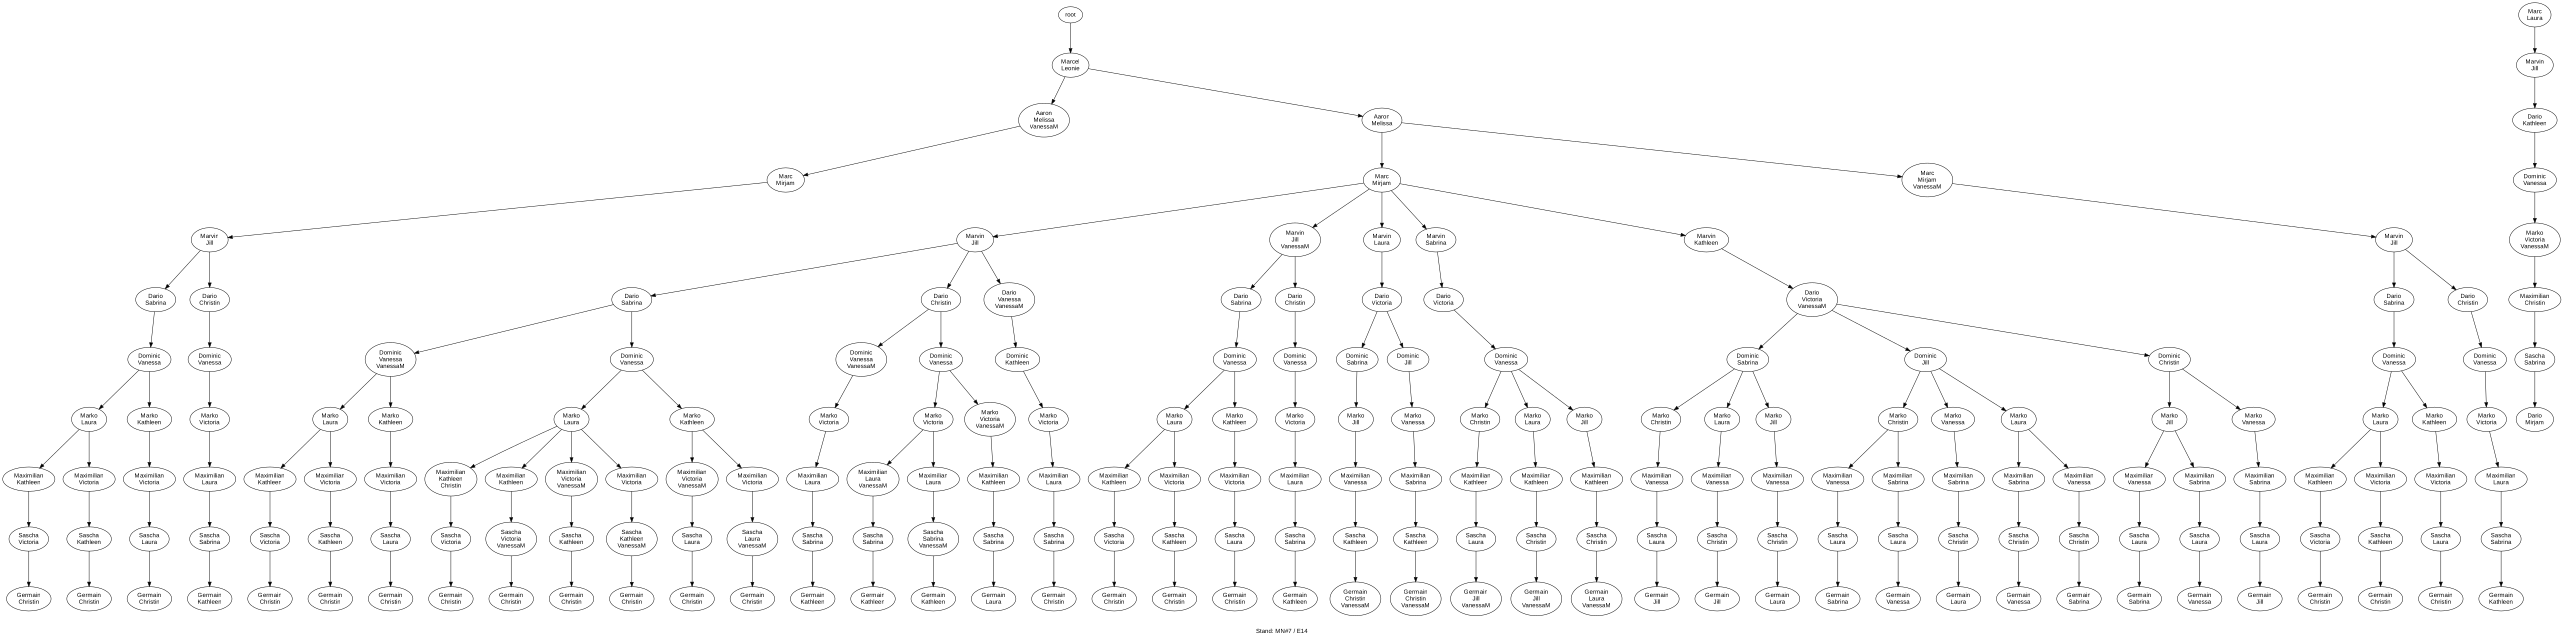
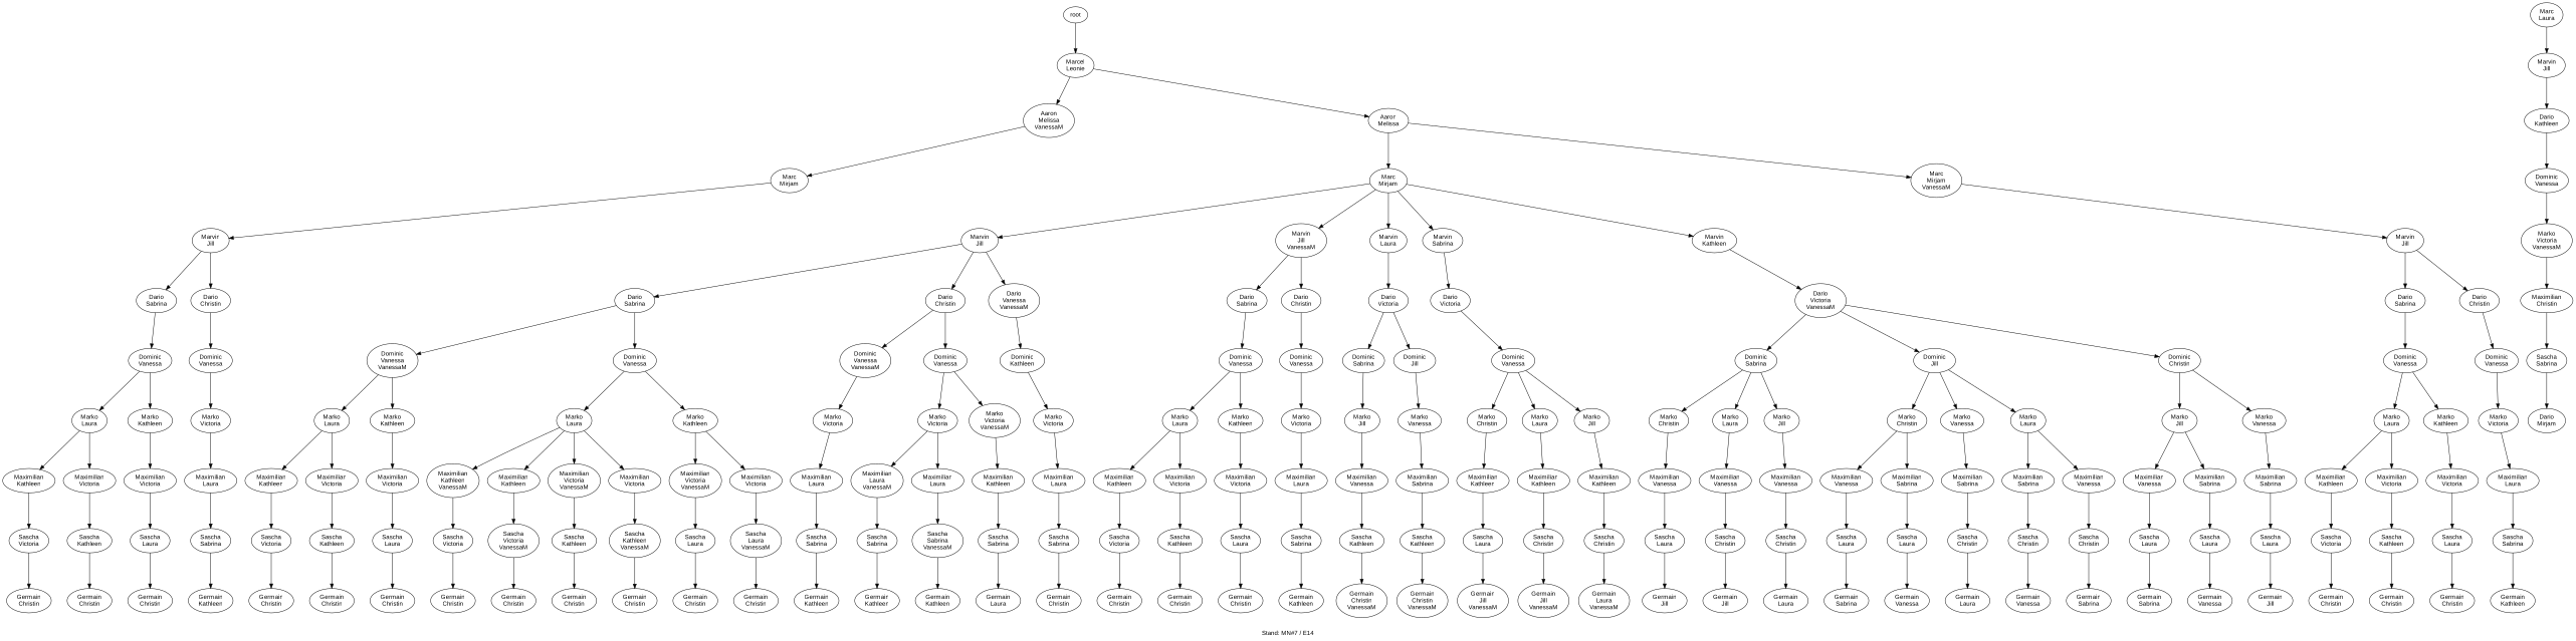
  digraph {
    fontname="Liberation Sans"
    label="Stand: MN#7 / E14"
    labelloc=b
    ranksep=0.8
    node [fontname="Liberation Sans"]
    edge [fontname="Liberation Sans"]
    n1 [label="Marcel\nLeonie"]
    n2 [label="Aaron\nMelissa\nVanessaM"]
    n3 [label="Aaron\nMelissa"]
    n4 [label="Marc\nMirjam"]
    n5 [label="Marc\nMirjam"]
    n6 [label="Marc\nMirjam\nVanessaM"]
    root
    n8 [label="Marvin\nJill"]
    n9 [label="Dario\nSabrina"]
    n10 [label="Dario\nChristin"]
    n11 [label="Dominic\nVanessa"]
    n12 [label="Dominic\nVanessa"]
    n13 [label="Marko\nLaura"]
    n14 [label="Marko\nKathleen"]
    n15 [label="Maximilian\nKathleen"]
    n16 [label="Maximilian\nVictoria"]
    n17 [label="Maximilian\nVictoria"]
    n18 [label="Sascha\nVictoria"]
    n19 [label="Sascha\nKathleen"]
    n20 [label="Germain\nChristin"]
    n21 [label="Marvin\nJill"]
    n22 [label="Marvin\nJill\nVanessaM"]
    n23 [label="Marvin\nLaura"]
    n24 [label="Marvin\nSabrina"]
    n25 [label="Marvin\nKathleen"]
    n26 [label="Marvin\nJill"]
    n27 [label="Marc\nLaura"]
    n28 [label="Marvin\nJill"]
    n29 [label="Dario\nSabrina"]
    n30 [label="Dario\nChristin"]
    n31 [label="Dario\nVanessa\nVanessaM"]
    n32 [label="Dario\nSabrina"]
    n33 [label="Dario\nChristin"]
    n34 [label="Dario\nVictoria"]
    n35 [label="Dario\nVictoria"]
    n36 [label="Dario\nVictoria\nVanessaM"]
    n37 [label="Dominic\nVanessa\nVanessaM"]
    n38 [label="Dominic\nVanessa"]
    n39 [label="Dominic\nVanessa\nVanessaM"]
    n40 [label="Dominic\nVanessa"]
    n41 [label="Dominic\nKathleen"]
    n42 [label="Marko\nLaura"]
    n43 [label="Marko\nKathleen"]
    n44 [label="Marko\nLaura"]
    n45 [label="Marko\nKathleen"]
    n46 [label="Maximilian\nKathleen"]
    n47 [label="Maximilian\nVictoria"]
    n48 [label="Maximilian\nVictoria"]
    n49 [label="Sascha\nVictoria"]
    n50 [label="Sascha\nKathleen"]
    n51 [label="Germain\nChristin"]
    n52 [label="Dario\nSabrina"]
    n53 [label="Dario\nChristin"]
    n54 [label="Dominic\nVanessa"]
    n55 [label="Dominic\nVanessa"]
    n56 [label="Marko\nLaura"]
    n57 [label="Marko\nKathleen"]
    n58 [label="Maximilian\nKathleen"]
    n59 [label="Maximilian\nVictoria"]
    n60 [label="Maximilian\nVictoria"]
    n61 [label="Sascha\nVictoria"]
    n62 [label="Sascha\nKathleen"]
    n63 [label="Germain\nChristin"]
    n64 [label="Dominic\nVanessa"]
    n65 [label="Dominic\nVanessa"]
    n66 [label="Marko\nLaura"]
    n67 [label="Marko\nKathleen"]
    n68 [label="Maximilian\nKathleen"]
    n69 [label="Maximilian\nVictoria"]
    n70 [label="Maximilian\nVictoria"]
    n71 [label="Sascha\nVictoria"]
    n72 [label="Sascha\nKathleen"]
    n73 [label="Germain\nChristin"]
-   n74 [label="Maximilian\nKathleen\nChristin"]
+   n74 [label="Maximilian\nKathleen\nVanessaM"]
    n75 [label="Maximilian\nKathleen"]
    n76 [label="Maximilian\nVictoria\nVanessaM"]
    n77 [label="Maximilian\nVictoria"]
    n78 [label="Maximilian\nVictoria\nVanessaM"]
    n79 [label="Maximilian\nVictoria"]
    n80 [label="Sascha\nVictoria"]
    n81 [label="Sascha\nVictoria\nVanessaM"]
    n82 [label="Sascha\nKathleen"]
    n83 [label="Sascha\nKathleen\nVanessaM"]
    n84 [label="Germain\nChristin"]
    n85 [label="Germain\nChristin"]
    n86 [label="Dominic\nSabrina"]
    n87 [label="Dominic\nJill"]
    n88 [label="Marko\nJill"]
    n89 [label="Marko\nVanessa"]
    n90 [label="Maximilian\nVanessa"]
    n91 [label="Sascha\nKathleen"]
    n92 [label="Germain\nChristin\nVanessaM"]
    n93 [label="Maximilian\nSabrina"]
    n94 [label="Sascha\nKathleen"]
    n95 [label="Germain\nChristin\nVanessaM"]
    n96 [label="Germain\nChristin"]
    n97 [label="Germain\nChristin"]
    n98 [label="Germain\nChristin"]
    n99 [label="Germain\nChristin"]
    n100 [label="Germain\nChristin"]
    n101 [label="Germain\nChristin"]
    n102 [label="Sascha\nLaura"]
    n103 [label="Germain\nChristin"]
    n104 [label="Sascha\nLaura"]
    n105 [label="Germain\nChristin"]
    n106 [label="Sascha\nLaura"]
    n107 [label="Germain\nChristin"]
    n108 [label="Sascha\nLaura"]
    n109 [label="Germain\nChristin"]
    n110 [label="Sascha\nLaura"]
    n111 [label="Sascha\nLaura\nVanessaM"]
    n112 [label="Germain\nChristin"]
    n113 [label="Germain\nChristin"]
    n114 [label="Dominic\nVanessa"]
    n115 [label="Marko\nChristin"]
    n116 [label="Marko\nLaura"]
    n117 [label="Marko\nJill"]
    n118 [label="Maximilian\nKathleen"]
    n119 [label="Maximilian\nKathleen"]
    n120 [label="Maximilian\nKathleen"]
    n121 [label="Sascha\nLaura"]
    n122 [label="Germain\nJill\nVanessaM"]
    n123 [label="Dominic\nSabrina"]
    n124 [label="Dominic\nJill"]
    n125 [label="Dominic\nChristin"]
    n126 [label="Marko\nChristin"]
    n127 [label="Marko\nLaura"]
    n128 [label="Marko\nJill"]
    n129 [label="Marko\nChristin"]
    n130 [label="Marko\nVanessa"]
    n131 [label="Marko\nLaura"]
    n132 [label="Marko\nJill"]
    n133 [label="Marko\nVanessa"]
    n134 [label="Maximilian\nVanessa"]
    n135 [label="Maximilian\nVanessa"]
    n136 [label="Maximilian\nVanessa"]
    n137 [label="Sascha\nLaura"]
    n138 [label="Germain\nJill"]
    n139 [label="Maximilian\nVanessa"]
    n140 [label="Maximilian\nSabrina"]
    n141 [label="Maximilian\nSabrina"]
    n142 [label="Maximilian\nSabrina"]
    n143 [label="Maximilian\nVanessa"]
    n144 [label="Sascha\nLaura"]
    n145 [label="Sascha\nLaura"]
    n146 [label="Germain\nSabrina"]
    n147 [label="Maximilian\nVanessa"]
    n148 [label="Maximilian\nSabrina"]
    n149 [label="Maximilian\nSabrina"]
    n150 [label="Sascha\nLaura"]
    n151 [label="Sascha\nLaura"]
    n152 [label="Germain\nSabrina"]
    n153 [label="Sascha\nLaura"]
    n154 [label="Germain\nJill"]
    n155 [label="Germain\nVanessa"]
    n156 [label="Germain\nVanessa"]
    n157 [label="Marko\nVictoria"]
    n158 [label="Maximilian\nLaura"]
    n159 [label="Sascha\nSabrina"]
    n160 [label="Germain\nKathleen"]
    n161 [label="Marko\nVictoria"]
    n162 [label="Marko\nVictoria"]
    n163 [label="Marko\nVictoria\nVanessaM"]
    n164 [label="Maximilian\nLaura"]
    n165 [label="Sascha\nSabrina"]
    n166 [label="Germain\nKathleen"]
    n167 [label="Marko\nVictoria"]
    n168 [label="Maximilian\nLaura"]
    n169 [label="Sascha\nSabrina"]
    n170 [label="Germain\nKathleen"]
    n171 [label="Marko\nVictoria"]
    n172 [label="Maximilian\nLaura"]
    n173 [label="Sascha\nSabrina"]
    n174 [label="Germain\nKathleen"]
    n175 [label="Maximilian\nLaura\nVanessaM"]
    n176 [label="Maximilian\nLaura"]
    n177 [label="Maximilian\nKathleen"]
    n178 [label="Sascha\nSabrina"]
    n179 [label="Sascha\nSabrina\nVanessaM"]
    n180 [label="Germain\nKathleen"]
    n181 [label="Germain\nKathleen"]
    n182 [label="Marko\nVictoria"]
    n183 [label="Maximilian\nLaura"]
    n184 [label="Sascha\nSabrina"]
    n185 [label="Germain\nChristin"]
    n186 [label="Sascha\nSabrina"]
    n187 [label="Germain\nLaura"]
    n188 [label="Dario\nKathleen"]
    n189 [label="Dominic\nVanessa"]
    n190 [label="Marko\nVictoria\nVanessaM"]
    n191 [label="Maximilian\nChristin"]
    n192 [label="Sascha\nSabrina"]
    n193 [label="Dario\nMirjam"]
    n194 [label="Sascha\nChristin"]
    n195 [label="Germain\nLaura"]
    n196 [label="Sascha\nChristin"]
    n197 [label="Sascha\nChristin"]
    n198 [label="Germain\nVanessa"]
    n199 [label="Sascha\nChristin"]
    n200 [label="Germain\nJill\nVanessaM"]
    n201 [label="Sascha\nChristin"]
    n202 [label="Germain\nLaura\nVanessaM"]
    n203 [label="Sascha\nChristin"]
    n204 [label="Germain\nJill"]
    n205 [label="Germain\nSabrina"]
    n206 [label="Sascha\nChristin"]
    n207 [label="Germain\nLaura"]
    n1 -> n2
    n1 -> n3
    n2 -> n4
    n3 -> n5
    n3 -> n6
    n4 -> n8
    n5 -> n21
    n5 -> n22
    n5 -> n23
    n5 -> n24
    n5 -> n25
    n6 -> n26
    root -> n1
    n8 -> n9
    n8 -> n10
    n9 -> n11
    n10 -> n12
    n11 -> n13
    n11 -> n14
    n12 -> n157
    n13 -> n15
    n13 -> n16
    n14 -> n17
    n15 -> n18
    n16 -> n19
    n17 -> n102
    n18 -> n20
    n19 -> n96
    n21 -> n29
    n21 -> n30
    n21 -> n31
    n22 -> n32
    n22 -> n33
    n23 -> n34
    n24 -> n35
    n25 -> n36
    n26 -> n52
    n26 -> n53
    n27 -> n28
    n28 -> n188
    n29 -> n37
    n29 -> n38
    n30 -> n39
    n30 -> n40
    n31 -> n41
    n32 -> n64
    n33 -> n65
    n34 -> n86
    n34 -> n87
    n35 -> n114
    n36 -> n123
    n36 -> n124
    n36 -> n125
    n37 -> n42
    n37 -> n43
    n38 -> n44
    n38 -> n45
    n39 -> n161
    n40 -> n162
    n40 -> n163
    n41 -> n182
    n42 -> n46
    n42 -> n47
    n43 -> n48
    n44 -> n74
    n44 -> n75
    n44 -> n76
    n44 -> n77
    n45 -> n78
    n45 -> n79
    n46 -> n49
    n47 -> n50
    n48 -> n104
    n49 -> n51
    n50 -> n97
    n52 -> n54
    n53 -> n55
    n54 -> n56
    n54 -> n57
    n55 -> n167
    n56 -> n58
    n56 -> n59
    n57 -> n60
    n58 -> n61
    n59 -> n62
    n60 -> n106
    n61 -> n63
    n62 -> n98
    n64 -> n66
    n64 -> n67
    n65 -> n171
    n66 -> n68
    n66 -> n69
    n67 -> n70
    n68 -> n71
    n69 -> n72
    n70 -> n108
    n71 -> n73
    n72 -> n99
    n74 -> n80
    n75 -> n81
    n76 -> n82
    n77 -> n83
    n78 -> n110
    n79 -> n111
    n80 -> n84
    n81 -> n85
    n82 -> n100
    n83 -> n101
    n86 -> n88
    n87 -> n89
    n88 -> n90
    n89 -> n93
    n90 -> n91
    n91 -> n92
    n93 -> n94
    n94 -> n95
    n102 -> n103
    n104 -> n105
    n106 -> n107
    n108 -> n109
    n110 -> n112
    n111 -> n113
    n114 -> n115
    n114 -> n116
    n114 -> n117
    n115 -> n118
    n116 -> n119
    n117 -> n120
    n118 -> n121
    n119 -> n199
    n120 -> n201
    n121 -> n122
    n123 -> n126
    n123 -> n127
    n123 -> n128
    n124 -> n129
    n124 -> n130
    n124 -> n131
    n125 -> n132
    n125 -> n133
    n126 -> n134
    n127 -> n135
    n128 -> n136
    n129 -> n139
    n129 -> n140
    n130 -> n141
    n131 -> n142
    n131 -> n143
    n132 -> n147
    n132 -> n148
    n133 -> n149
    n134 -> n137
    n135 -> n203
    n136 -> n206
    n137 -> n138
    n139 -> n144
    n140 -> n145
    n141 -> n194
    n142 -> n196
    n143 -> n197
    n144 -> n146
    n145 -> n156
    n147 -> n150
    n148 -> n151
    n149 -> n153
    n150 -> n152
    n151 -> n155
    n153 -> n154
    n157 -> n158
    n158 -> n159
    n159 -> n160
    n161 -> n164
    n162 -> n175
    n162 -> n176
    n163 -> n177
    n164 -> n165
    n165 -> n166
    n167 -> n168
    n168 -> n169
    n169 -> n170
    n171 -> n172
    n172 -> n173
    n173 -> n174
    n175 -> n178
    n176 -> n179
    n177 -> n186
    n178 -> n180
    n179 -> n181
    n182 -> n183
    n183 -> n184
    n184 -> n185
    n186 -> n187
    n188 -> n189
    n189 -> n190
    n190 -> n191
    n191 -> n192
    n192 -> n193
    n194 -> n195
    n196 -> n198
    n197 -> n205
    n199 -> n200
    n201 -> n202
    n203 -> n204
    n206 -> n207
  }
